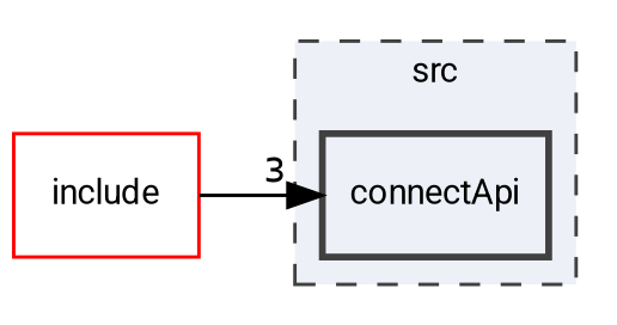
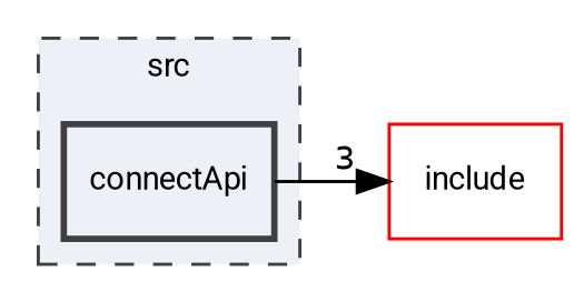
  digraph {
    compound=true
    rankdir=LR
    fontname=Roboto
    node [fillcolor="#edf0f7" fontname=Roboto fontsize=10 shape=box]
    n1 [color=grey25 label=connectApi style="filled,bold,"]
    n2 [color=red label=include]
    subgraph cluster_1 {
      bgcolor="#edf0f7"
      fontsize=10
      label=src
      pencolor=grey25
      style="filled,dashed,"
      n1
    }
-   n2 -> n1 [fontname=Roboto fontsize=10 headlabel=3 labeldistance=1.5 labelfontname=Helvetica labelfontsize=10]
+   n1 -> n2 [fontname=Roboto fontsize=10 headlabel=3 labeldistance=1.5 labelfontname=Helvetica labelfontsize=10]
  }
